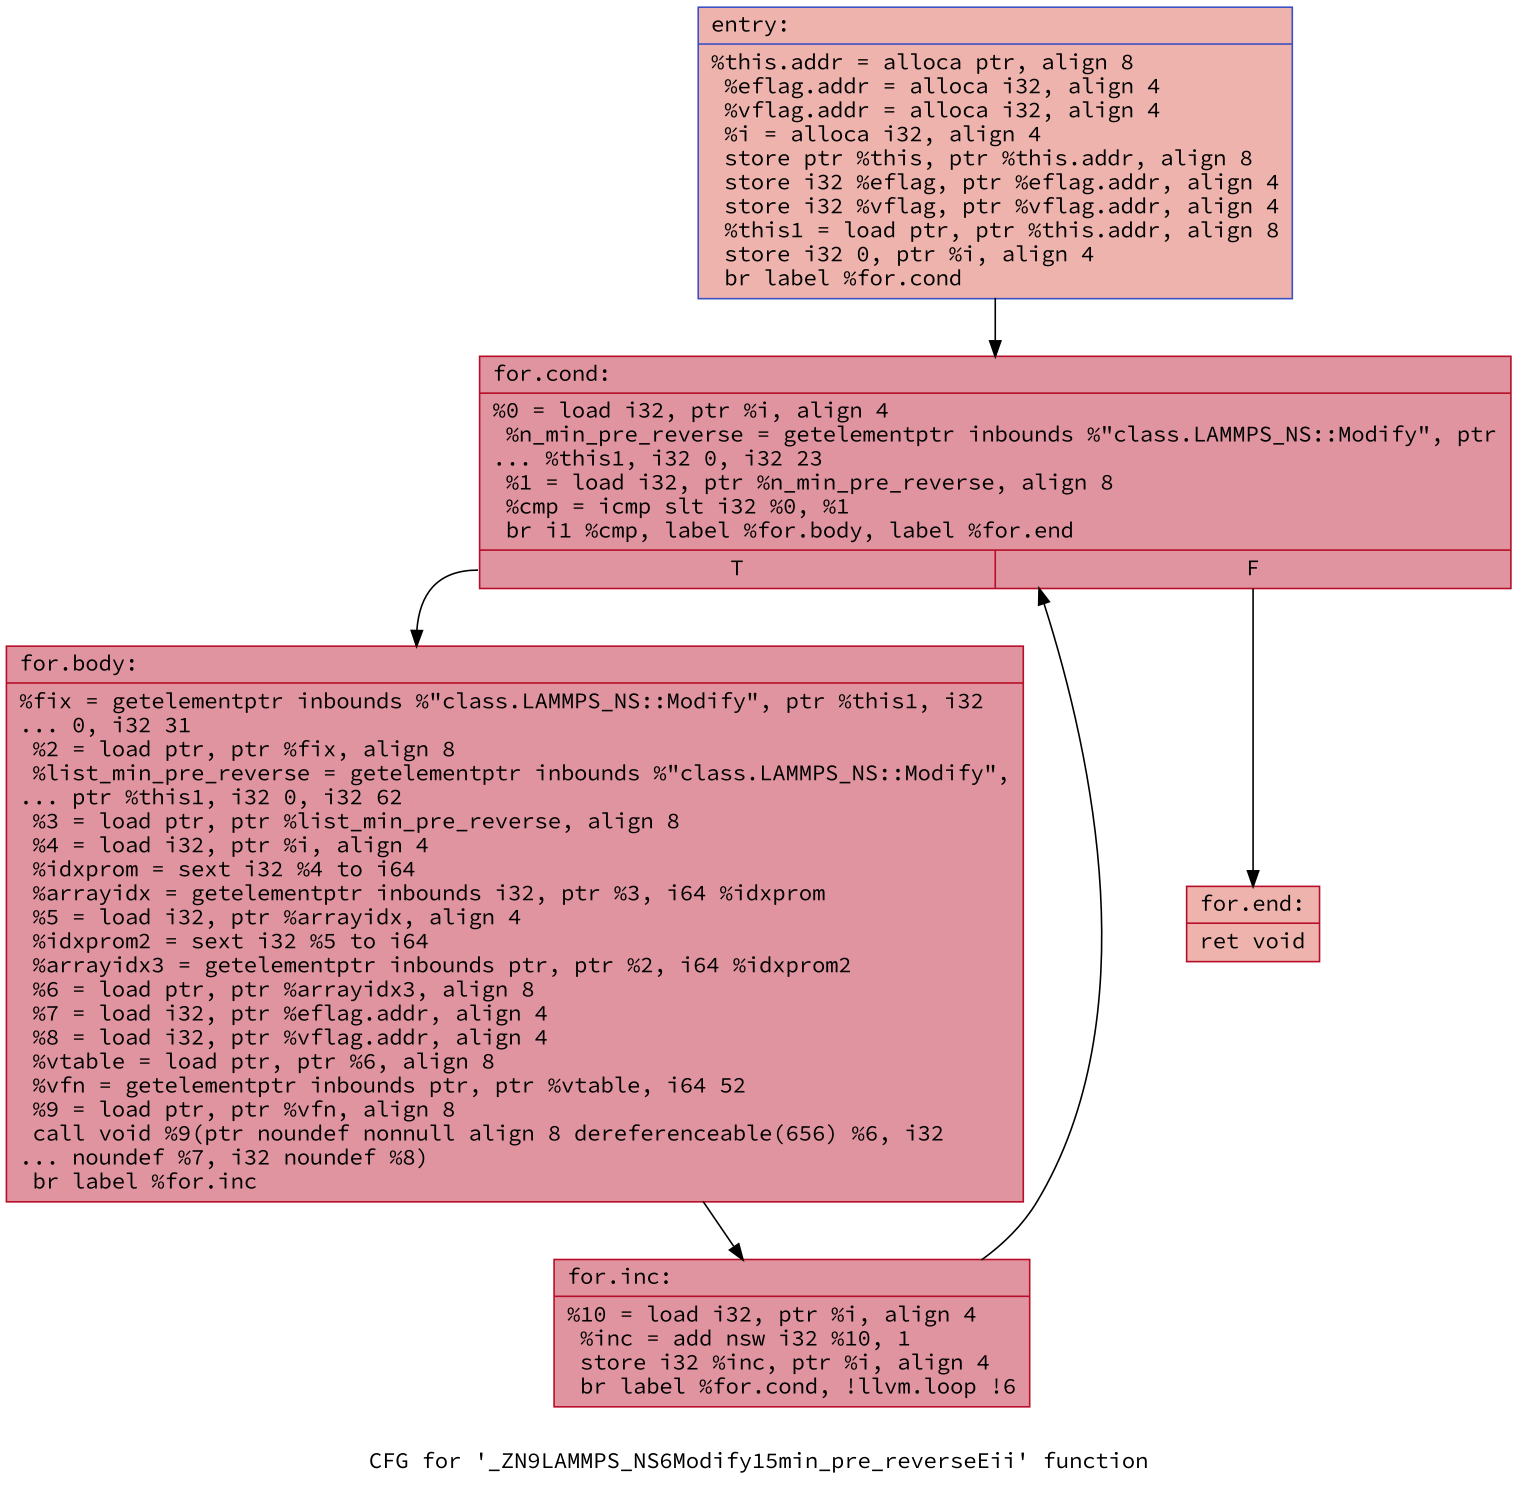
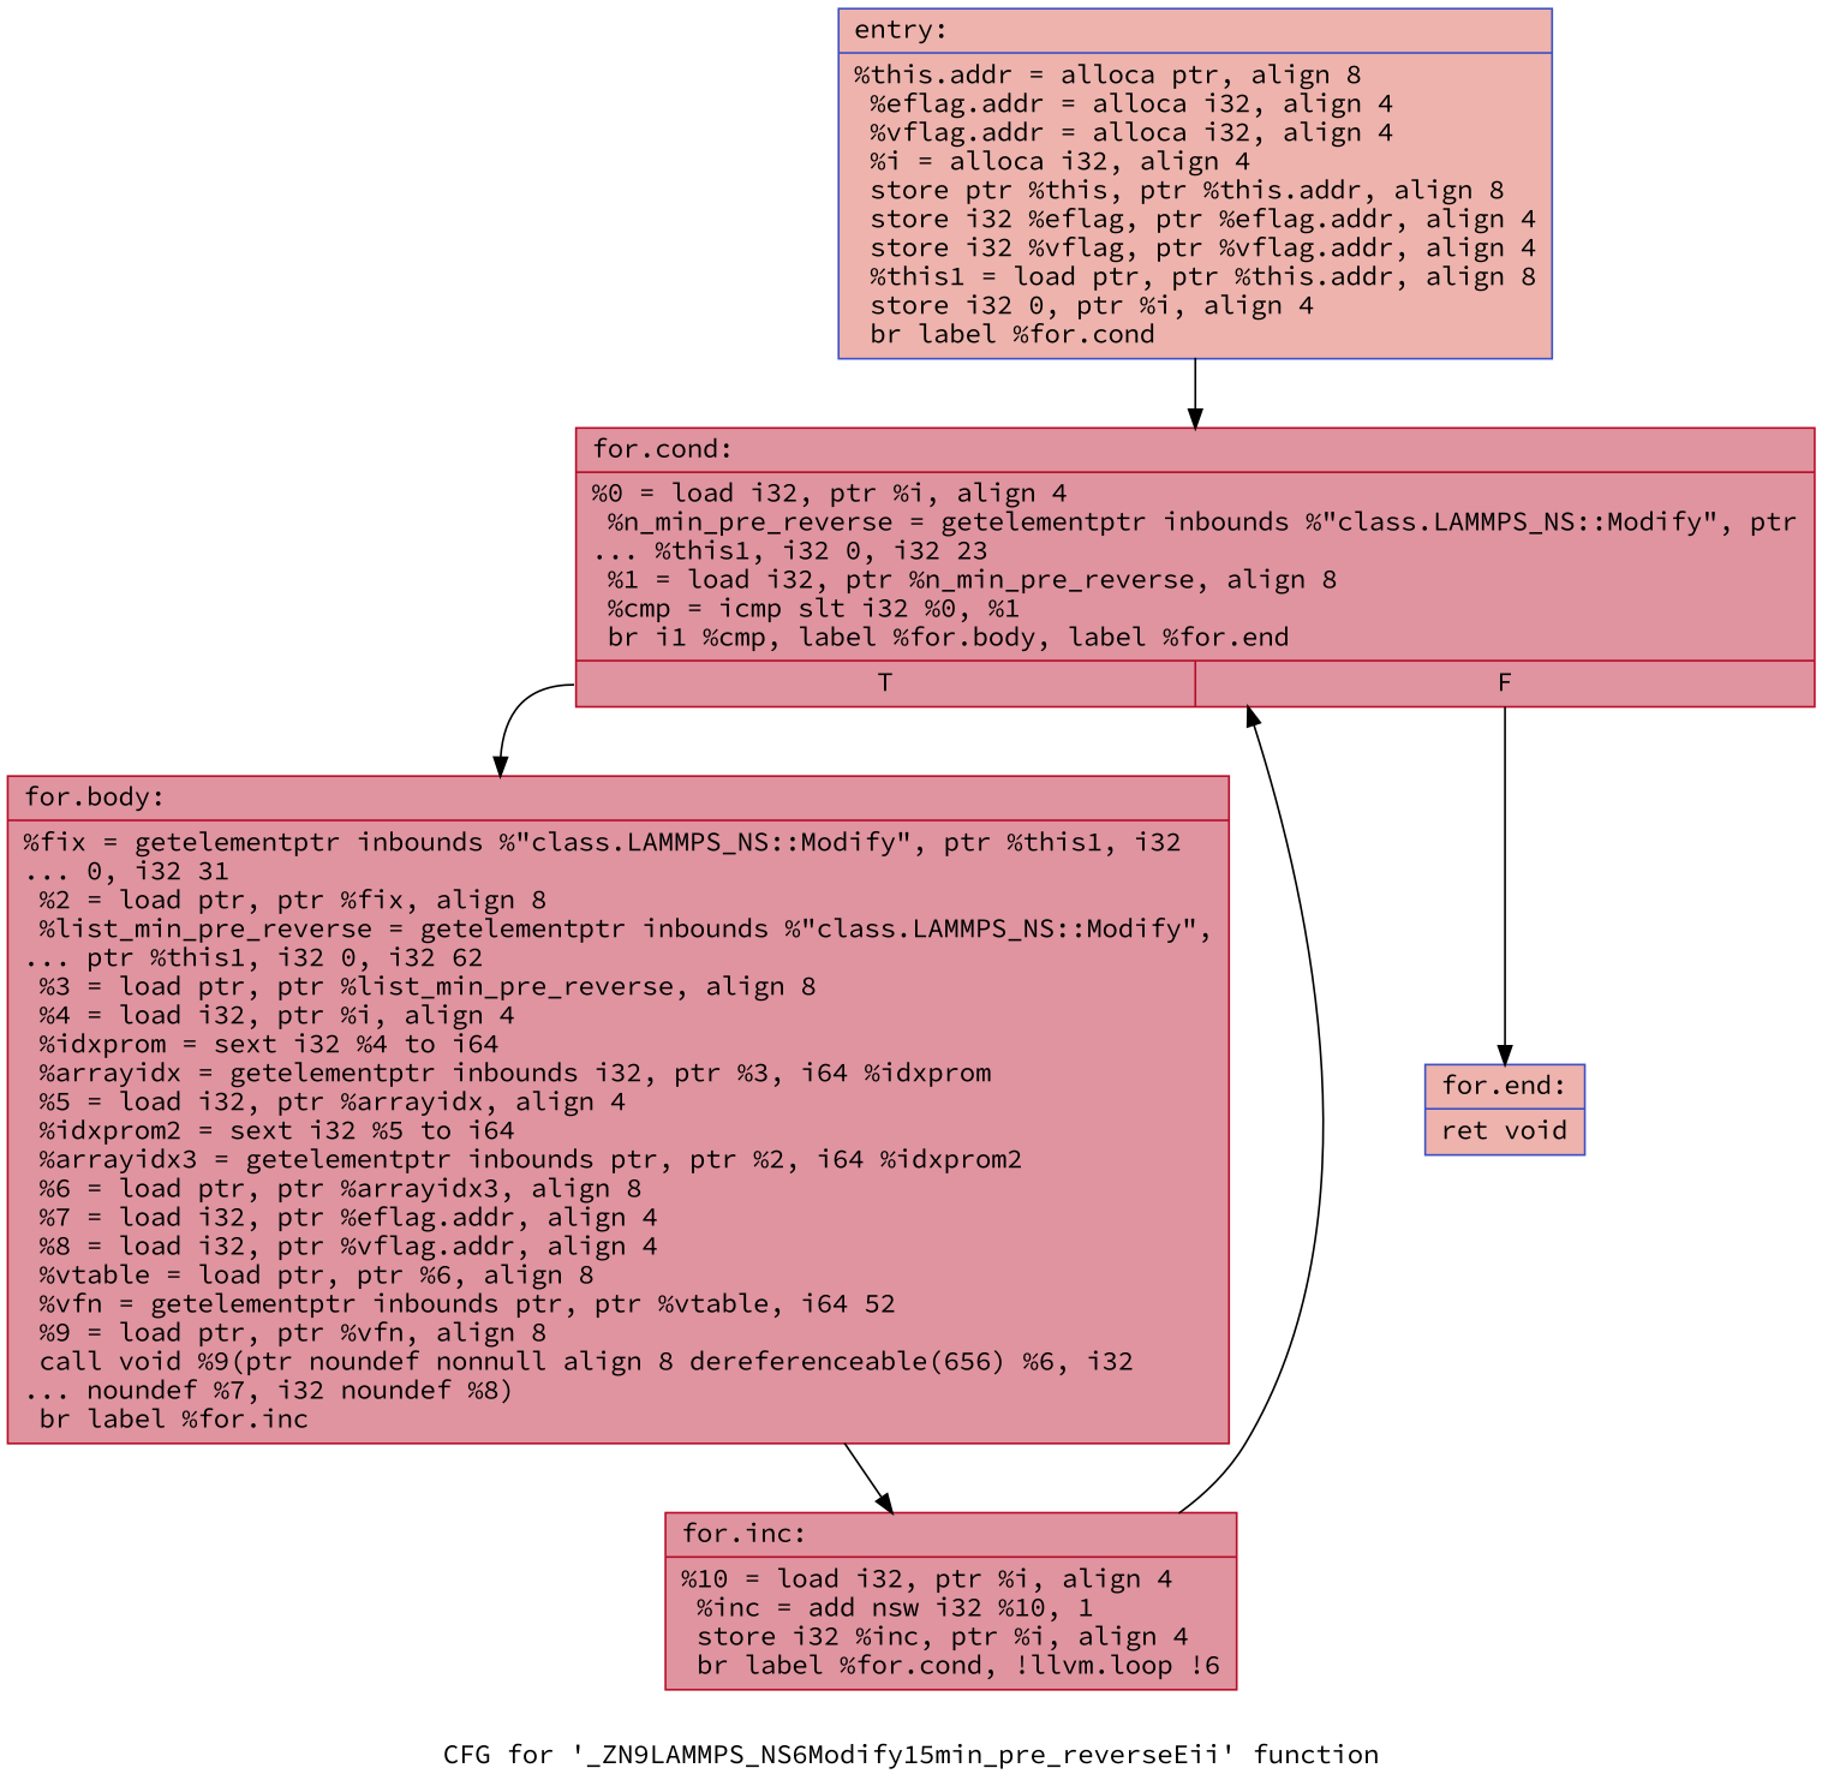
  digraph {
    label="CFG for '_ZN9LAMMPS_NS6Modify15min_pre_reverseEii' function"
    fontname="Source Code Pro"
    node [color="#b70d28ff" fillcolor="#b70d2870" fontname="Source Code Pro" shape=record style=filled]
    edge [fontname="Source Code Pro"]
    n1 [color="#3d50c3ff" fillcolor="#d6524470" label="{entry:\l|  %this.addr = alloca ptr, align 8\l  %eflag.addr = alloca i32, align 4\l  %vflag.addr = alloca i32, align 4\l  %i = alloca i32, align 4\l  store ptr %this, ptr %this.addr, align 8\l  store i32 %eflag, ptr %eflag.addr, align 4\l  store i32 %vflag, ptr %vflag.addr, align 4\l  %this1 = load ptr, ptr %this.addr, align 8\l  store i32 0, ptr %i, align 4\l  br label %for.cond\l}"]
    n2 [label="{for.cond:\l|  %0 = load i32, ptr %i, align 4\l  %n_min_pre_reverse = getelementptr inbounds %\"class.LAMMPS_NS::Modify\", ptr\l... %this1, i32 0, i32 23\l  %1 = load i32, ptr %n_min_pre_reverse, align 8\l  %cmp = icmp slt i32 %0, %1\l  br i1 %cmp, label %for.body, label %for.end\l|{<s0>T|<s1>F}}"]
    n3 [label="{for.body:\l|  %fix = getelementptr inbounds %\"class.LAMMPS_NS::Modify\", ptr %this1, i32\l... 0, i32 31\l  %2 = load ptr, ptr %fix, align 8\l  %list_min_pre_reverse = getelementptr inbounds %\"class.LAMMPS_NS::Modify\",\l... ptr %this1, i32 0, i32 62\l  %3 = load ptr, ptr %list_min_pre_reverse, align 8\l  %4 = load i32, ptr %i, align 4\l  %idxprom = sext i32 %4 to i64\l  %arrayidx = getelementptr inbounds i32, ptr %3, i64 %idxprom\l  %5 = load i32, ptr %arrayidx, align 4\l  %idxprom2 = sext i32 %5 to i64\l  %arrayidx3 = getelementptr inbounds ptr, ptr %2, i64 %idxprom2\l  %6 = load ptr, ptr %arrayidx3, align 8\l  %7 = load i32, ptr %eflag.addr, align 4\l  %8 = load i32, ptr %vflag.addr, align 4\l  %vtable = load ptr, ptr %6, align 8\l  %vfn = getelementptr inbounds ptr, ptr %vtable, i64 52\l  %9 = load ptr, ptr %vfn, align 8\l  call void %9(ptr noundef nonnull align 8 dereferenceable(656) %6, i32\l... noundef %7, i32 noundef %8)\l  br label %for.inc\l}"]
-   n4 [fillcolor="#d6524470" label="{for.end:\l|  ret void\l}"]
+   n4 [color="#3d50c3ff" fillcolor="#d6524470" label="{for.end:\l|  ret void\l}"]
    n5 [label="{for.inc:\l|  %10 = load i32, ptr %i, align 4\l  %inc = add nsw i32 %10, 1\l  store i32 %inc, ptr %i, align 4\l  br label %for.cond, !llvm.loop !6\l}"]
    n1 -> n2
    n2 -> n3 [tailport=s0]
    n2 -> n4 [tailport=s1]
    n3 -> n5
    n5 -> n2
  }
